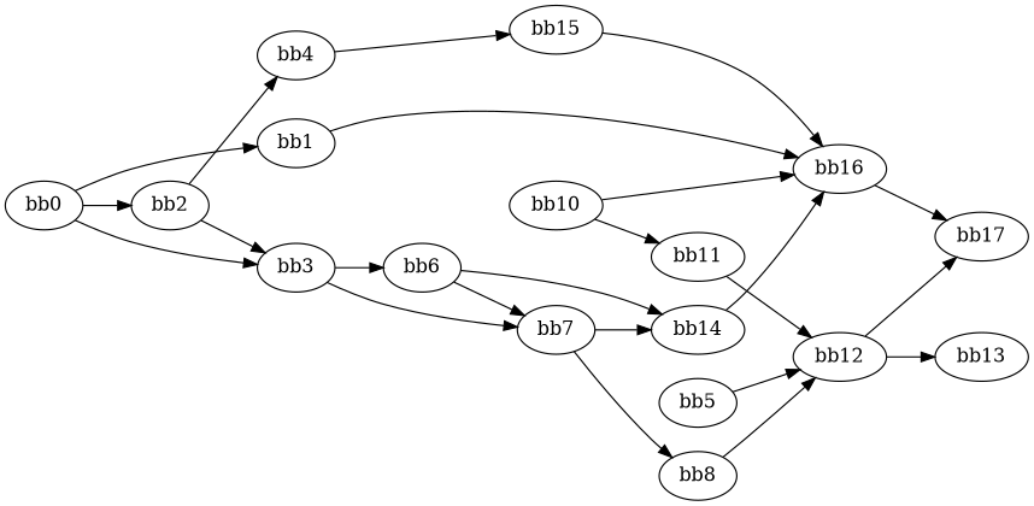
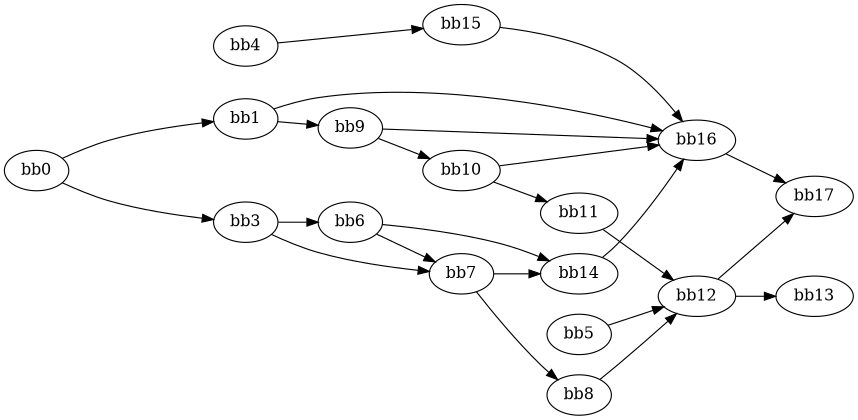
  digraph {
    rankdir=LR
    n1 [label="bb0\l"]
    n2 [label="bb1\l"]
-   n3 [label="bb2\l"]
    n4 [label="bb3\l"]
+   n5 [label="bb9\l"]
    n6 [label="bb16\l"]
    n7 [label="bb4\l"]
    n8 [label="bb6\l"]
    n9 [label="bb7\l"]
    n10 [label="bb10\l"]
    n11 [label="bb17\l"]
    n12 [label="bb15\l"]
    n13 [label="bb14\l"]
    n14 [label="bb5\l"]
    n15 [label="bb12\l"]
    n16 [label="bb13\l"]
    n17 [label="bb8\l"]
    n18 [label="bb11\l"]
    n1 -> n2
-   n1 -> n3
    n1 -> n4
+   n2 -> n5
    n2 -> n6
-   n3 -> n4
-   n3 -> n7
    n4 -> n8
    n4 -> n9
+   n5 -> n6
+   n5 -> n10
    n6 -> n11
    n7 -> n12
    n8 -> n9
    n8 -> n13
    n9 -> n13
    n9 -> n17
    n10 -> n6
    n10 -> n18
    n12 -> n6
    n13 -> n6
    n14 -> n15
    n15 -> n11
    n15 -> n16
    n17 -> n15
    n18 -> n15
  }
